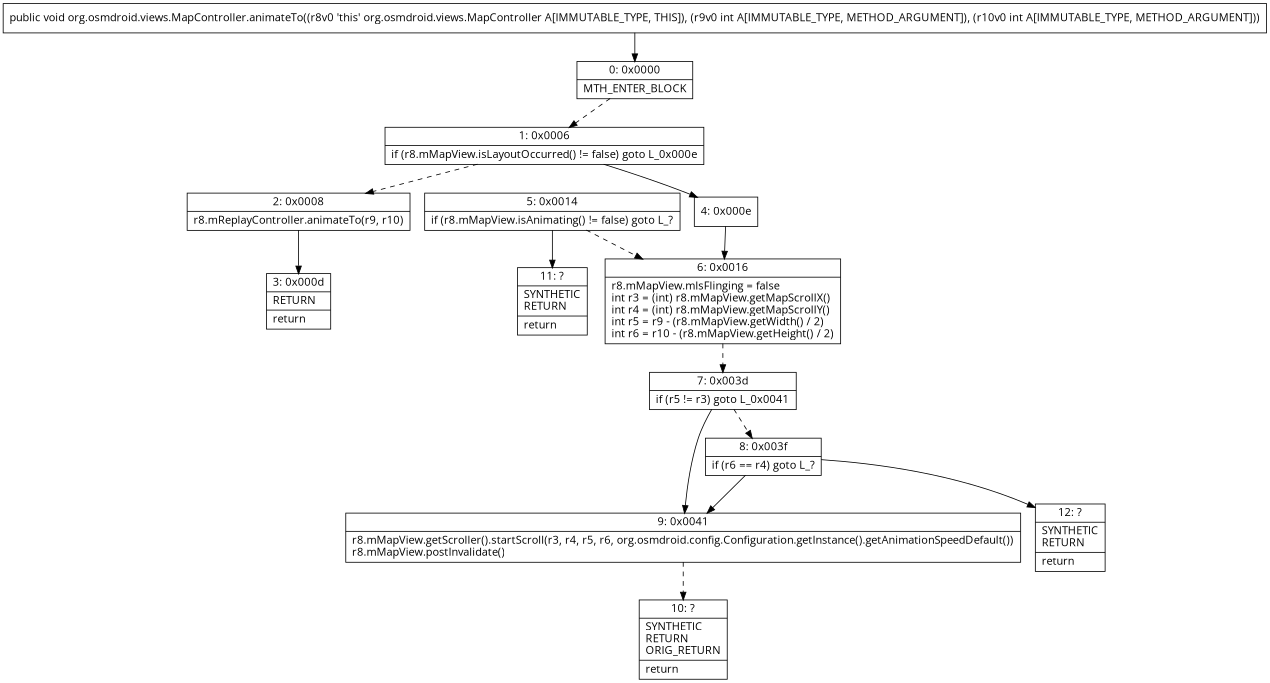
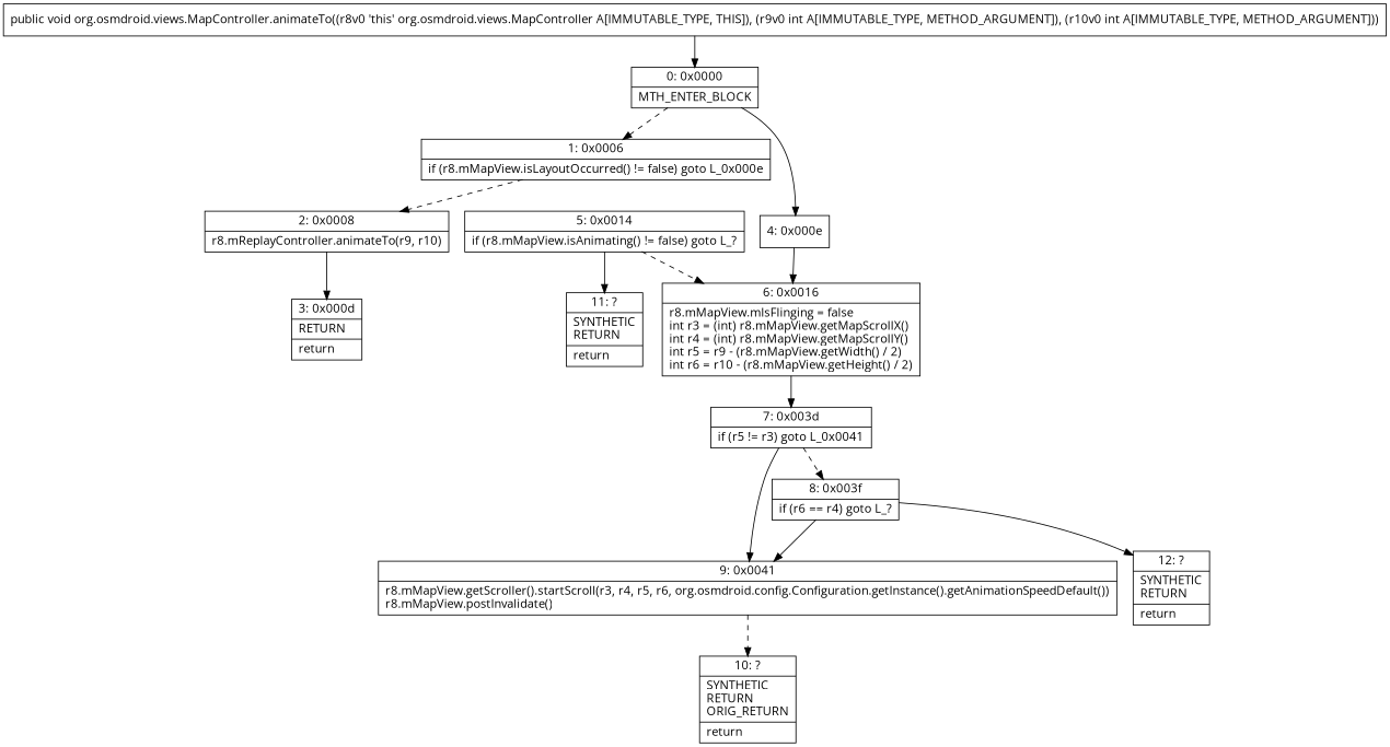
  digraph {
    fontname="Open Sans"
    node [fontname="Open Sans" shape=record]
    edge [fontname="Open Sans"]
    n1 [label="{0\:\ 0x0000|MTH_ENTER_BLOCK\l}"]
    n2 [label="{1\:\ 0x0006|if (r8.mMapView.isLayoutOccurred() != false) goto L_0x000e\l}"]
    n3 [label="{2\:\ 0x0008|r8.mReplayController.animateTo(r9, r10)\l}"]
    n4 [label="{4\:\ 0x000e}"]
    n5 [label="{3\:\ 0x000d|RETURN\l|return\l}"]
    n6 [label="{6\:\ 0x0016|r8.mMapView.mIsFlinging = false\lint r3 = (int) r8.mMapView.getMapScrollX()\lint r4 = (int) r8.mMapView.getMapScrollY()\lint r5 = r9 \- (r8.mMapView.getWidth() \/ 2)\lint r6 = r10 \- (r8.mMapView.getHeight() \/ 2)\l}"]
    n7 [label="{5\:\ 0x0014|if (r8.mMapView.isAnimating() != false) goto L_?\l}"]
    n8 [label="{11\:\ ?|SYNTHETIC\lRETURN\l|return\l}"]
    n9 [label="{7\:\ 0x003d|if (r5 != r3) goto L_0x0041\l}"]
    n10 [label="{8\:\ 0x003f|if (r6 == r4) goto L_?\l}"]
    n11 [label="{9\:\ 0x0041|r8.mMapView.getScroller().startScroll(r3, r4, r5, r6, org.osmdroid.config.Configuration.getInstance().getAnimationSpeedDefault())\lr8.mMapView.postInvalidate()\l}"]
    n12 [label="{12\:\ ?|SYNTHETIC\lRETURN\l|return\l}"]
    n13 [label="{10\:\ ?|SYNTHETIC\lRETURN\lORIG_RETURN\l|return\l}"]
    n14 [label="{public void org.osmdroid.views.MapController.animateTo((r8v0 'this' org.osmdroid.views.MapController A[IMMUTABLE_TYPE, THIS]), (r9v0 int A[IMMUTABLE_TYPE, METHOD_ARGUMENT]), (r10v0 int A[IMMUTABLE_TYPE, METHOD_ARGUMENT])) }"]
    n1 -> n2 [style=dashed]
    n2 -> n3 [style=dashed]
-   n2 -> n4
+   n1 -> n4
    n3 -> n5
    n4 -> n6
-   n6 -> n9 [style=dashed]
+   n6 -> n9
    n7 -> n6 [style=dashed]
    n7 -> n8
    n9 -> n10 [style=dashed]
    n9 -> n11
    n10 -> n11 [style=solid]
    n10 -> n12
    n11 -> n13 [style=dashed]
    n14 -> n1
  }
